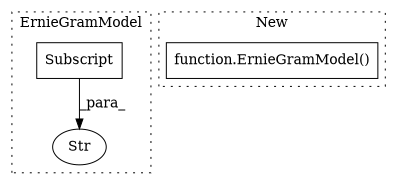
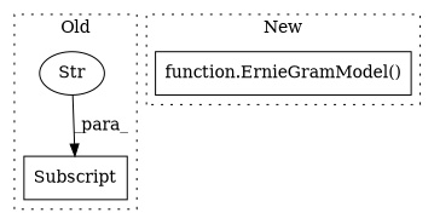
  digraph {
    node [shape=box]
    n1 [a=63 l="45,0" label=Subscript s="31479,0"]
    n2 [a=66 l=21 label=Str s=31502 shape=ellipse]
    n3 [a=75 l="15,1" label="function.ErnieGramModel()" s="26735,26756"]
    subgraph cluster_1 {
-     label=ErnieGramModel
+     label=Old
      style=dotted
      n1
      n2
    }
    subgraph cluster_2 {
      label=New
      style=dotted
      n3
    }
-   n1 -> n2 [label=_para_]
+   n2 -> n1 [label=_para_]
  }
